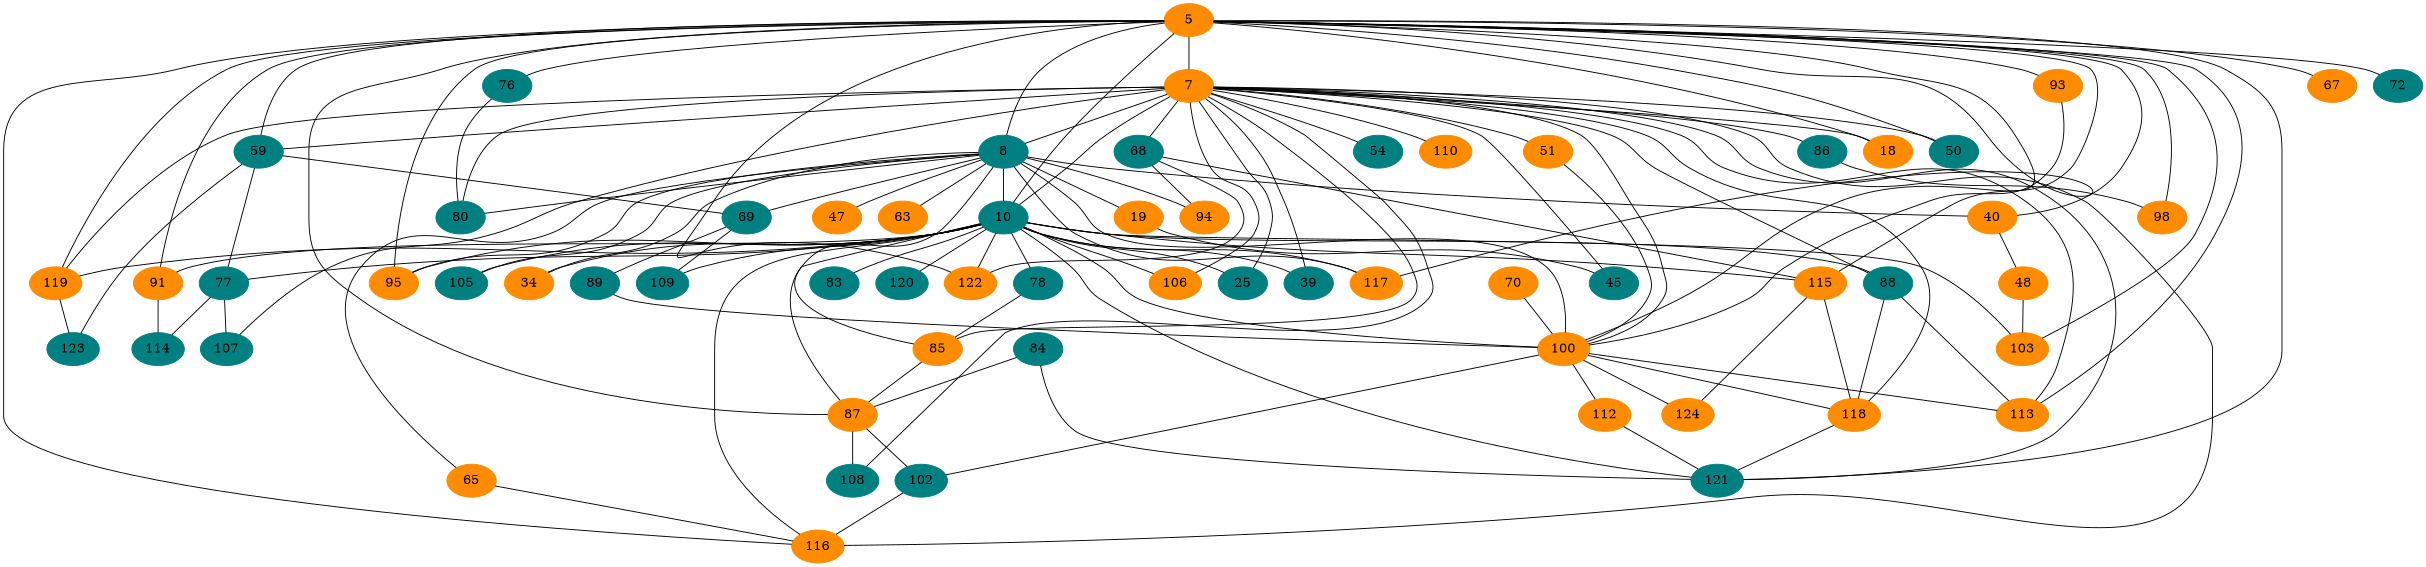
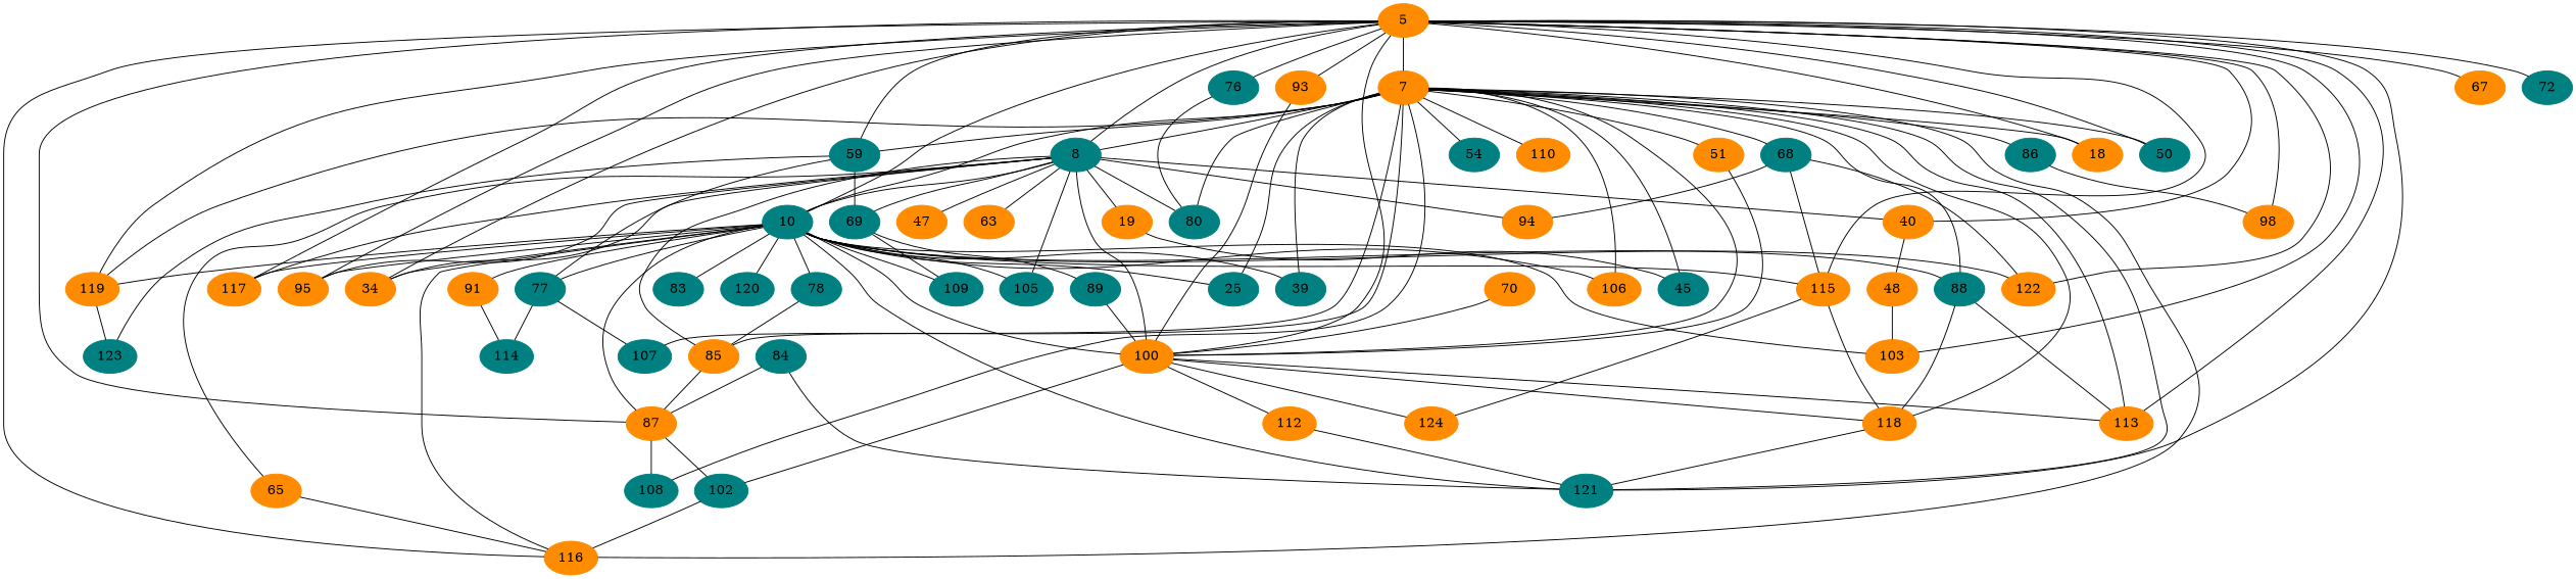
  graph {
    node [color=darkorange style=filled]
    5 [super="+3"]
    7 [super="+1+6"]
    8 [color=teal super="+2"]
    10 [color=teal super="+9"]
    18
    34 [super="+33"]
    40 [super="+37+13"]
    50 [color=teal]
    59 [color=teal super="+38"]
    67 [super="+66"]
    72 [color=teal]
    76 [color=teal]
    87 [super="+14"]
    93
    95 [super="+74"]
    98
    100 [super="+97+90+71+99"]
    103 [super="+23+64"]
    113 [super="+111+75"]
    115 [super="+92+96"]
    116 [super="+30+58"]
    117 [super="+56"]
    119 [super="+104+20"]
    121 [color=teal super="+36+53"]
    122 [super="+15"]
    25 [color=teal]
    39 [color=teal]
    45 [color=teal]
    51
    54 [color=teal]
    68 [color=teal super="+28"]
    80 [color=teal super="+27"]
    85 [super="+42"]
    86 [color=teal]
    88 [color=teal super="+32+41"]
    106
    107 [color=teal]
    108 [color=teal]
    110 [super="+61+73"]
    118 [super="+46+79"]
    19
    n42 [label=47]
    63
    65
    69 [color=teal]
    94
    105 [color=teal super="+44"]
    77 [color=teal super="+49"]
    78 [color=teal]
    83 [color=teal]
    91
    109 [color=teal]
    120 [color=teal]
    48
    123 [color=teal]
    102 [color=teal super="+101"]
    112
    124
    89 [color=teal]
    114 [color=teal]
    70
    84 [color=teal]
    5 -- 7 [weight=8]
    5 -- 8 [weight=4]
    5 -- 10 [weight=4]
    5 -- 18
-   5 -- 91
+   5 -- 34
    5 -- 40 [weight=3]
    5 -- 50
    5 -- 59
    5 -- 67 [weight=2]
    5 -- 72 [weight=2]
    5 -- 76 [weight=2]
    5 -- 87 [weight=2]
    5 -- 93
    5 -- 95
    5 -- 98
    5 -- 100 [weight=2]
    5 -- 103 [weight=2]
    5 -- 113
    5 -- 115 [weight=2]
    5 -- 116
    5 -- 117
    5 -- 119
    5 -- 121 [weight=2]
    5 -- 122 [weight=2]
    7 -- 8 [weight=8]
    7 -- 10 [weight=8]
    7 -- 18
    7 -- 50
    7 -- 59 [weight=2]
    7 -- 100 [weight=2]
    7 -- 113
    7 -- 116 [weight=2]
    7 -- 119 [weight=4]
    7 -- 121
    7 -- 25
    7 -- 39
    7 -- 45
    7 -- 51
    7 -- 54
    7 -- 68 [weight=2]
    7 -- 80
    7 -- 85
    7 -- 86 [weight=2]
    7 -- 88 [weight=2]
    7 -- 106
    7 -- 107
    7 -- 108
    7 -- 110 [weight=3]
    7 -- 118 [weight=2]
    8 -- 10 [weight=4]
    8 -- 34
    8 -- 40
    8 -- 95
    8 -- 100 [weight=3]
    8 -- 117
    8 -- 80
    8 -- 85
    8 -- 19 [weight=2]
    8 -- n42 [weight=2]
    8 -- 63 [weight=2]
    8 -- 65
    8 -- 69
    8 -- 94
    8 -- 105 [weight=2]
    10 -- 34
    10 -- 87
    10 -- 95
    10 -- 100 [weight=8]
    10 -- 103 [weight=2]
    10 -- 115
    10 -- 116
    10 -- 117
    10 -- 119 [weight=2]
    10 -- 121 [weight=2]
    10 -- 122
    10 -- 25
    10 -- 39
    10 -- 88 [weight=4]
    10 -- 106
    10 -- 105
    10 -- 77
    10 -- 78
    10 -- 83 [weight=2]
    10 -- 91 [weight=2]
    10 -- 109
    10 -- 120 [weight=2]
    40 -- 48
    59 -- 69
    59 -- 77 [weight=2]
    59 -- 123
    76 -- 80
    87 -- 108
    87 -- 102
    93 -- 100
    100 -- 113
    100 -- 118
    100 -- 102
    100 -- 112
    100 -- 124
    115 -- 118
    115 -- 124
    119 -- 123
    51 -- 100
    68 -- 115
    68 -- 122
    68 -- 94
    85 -- 87
    86 -- 98
    88 -- 113
    88 -- 118
    118 -- 121
    19 -- 45
    65 -- 116
    69 -- 109
    69 -- 89
    77 -- 107
    77 -- 114
    78 -- 85
    91 -- 114
    48 -- 103
    102 -- 116
    112 -- 121
    89 -- 100
    70 -- 100 [weight=2]
    84 -- 87
    84 -- 121
  }
